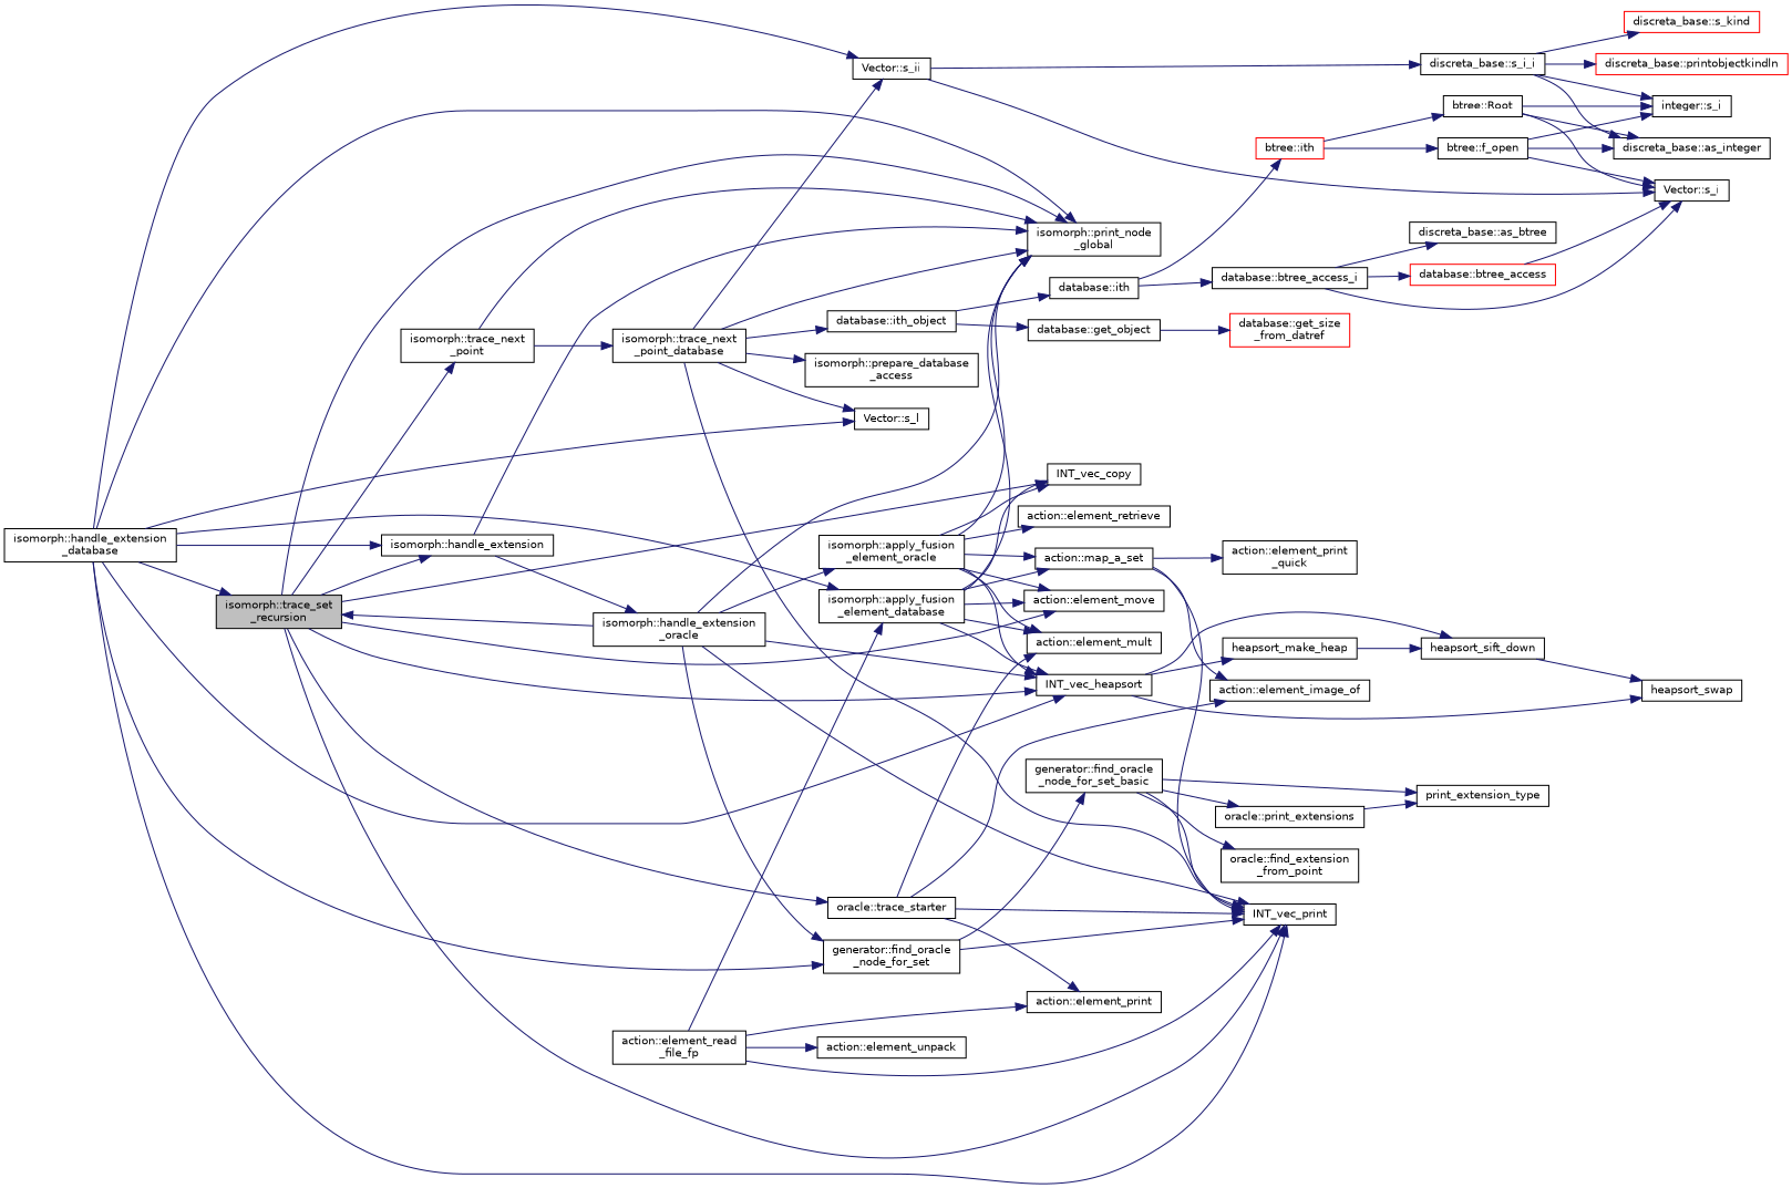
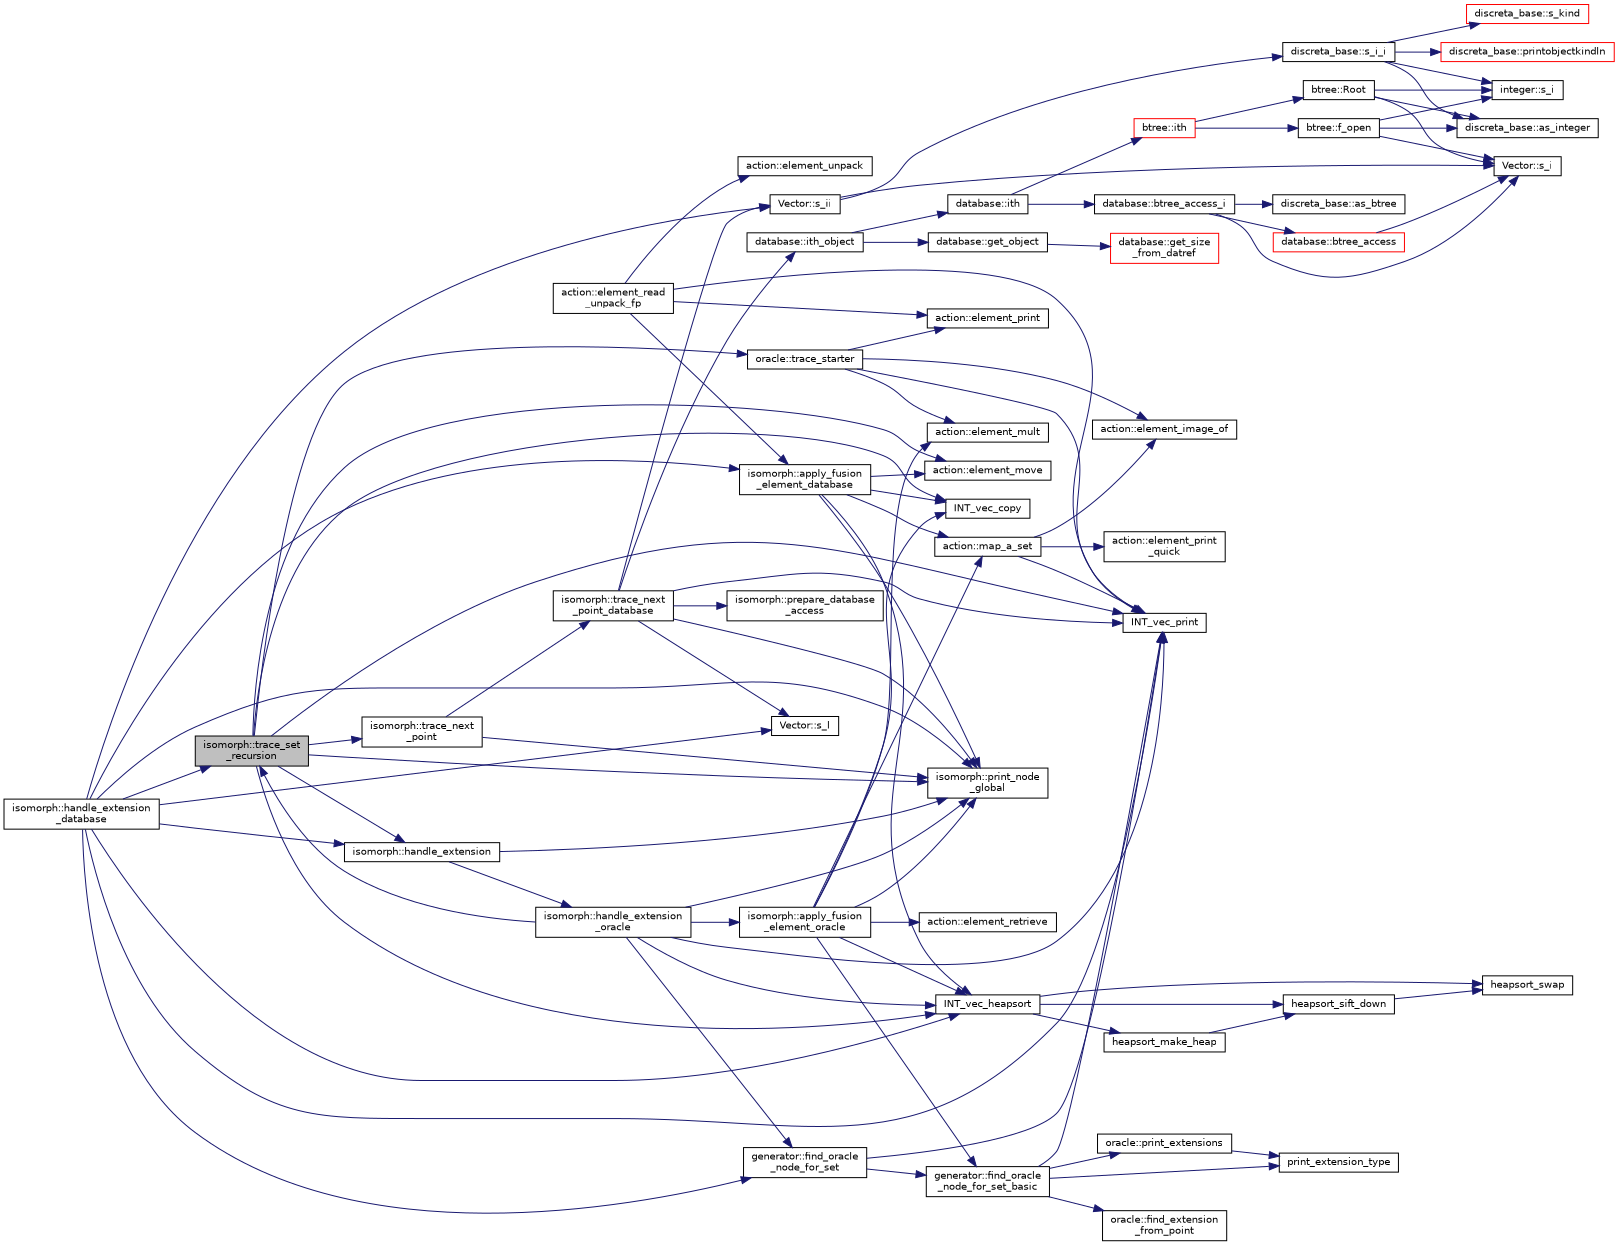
  digraph {
    rankdir=LR
    node [color=black fillcolor=white fontname=Helvetica fontsize=10 shape=record style=filled]
    edge [color=midnightblue fontname=Helvetica fontsize=10 labelfontname=Helvetica labelfontsize=10 style=solid]
    n1 [fillcolor=grey75 fontcolor=black height=0.2 label="isomorph::trace_set\l_recursion" width=0.4]
    n2 [height=0.2 label="isomorph::print_node\l_global" width=0.4]
    n3 [height=0.2 label="oracle::trace_starter" width=0.4]
    n4 [height=0.2 label=INT_vec_print width=0.4]
    n5 [height=0.2 label=INT_vec_copy width=0.4]
    n6 [height=0.2 label="action::element_move" width=0.4]
    n7 [height=0.2 label="isomorph::trace_next\l_point" width=0.4]
    n8 [height=0.2 label=INT_vec_heapsort width=0.4]
    n9 [height=0.2 label="isomorph::handle_extension" width=0.4]
    n10 [height=0.2 label="action::element_print" width=0.4]
    n11 [height=0.2 label="action::element_image_of" width=0.4]
    n12 [height=0.2 label="action::element_mult" width=0.4]
    n13 [height=0.2 label="isomorph::trace_next\l_point_database" width=0.4]
    n14 [height=0.2 label=heapsort_make_heap width=0.4]
    n15 [height=0.2 label=heapsort_sift_down width=0.4]
    n16 [height=0.2 label=heapsort_swap width=0.4]
    n17 [height=0.2 label="isomorph::handle_extension\l_oracle" width=0.4]
    n18 [height=0.2 label="isomorph::prepare_database\l_access" width=0.4]
    n19 [height=0.2 label="database::ith_object" width=0.4]
    n20 [height=0.2 label="Vector::s_ii" width=0.4]
    n21 [height=0.2 label="Vector::s_l" width=0.4]
    n22 [height=0.2 label="database::ith" width=0.4]
    n23 [height=0.2 label="database::get_object" width=0.4]
    n24 [height=0.2 label="Vector::s_i" width=0.4]
    n25 [height=0.2 label="discreta_base::s_i_i" width=0.4]
    n26 [height=0.2 label="database::btree_access_i" width=0.4]
    n27 [color=red height=0.2 label="btree::ith" width=0.4]
    n28 [color=red height=0.2 label="database::get_size\l_from_datref" width=0.4]
    n29 [color=red height=0.2 label="database::btree_access" width=0.4]
    n30 [height=0.2 label="discreta_base::as_btree" width=0.4]
    n31 [height=0.2 label="btree::f_open" width=0.4]
    n32 [height=0.2 label="btree::Root" width=0.4]
    n33 [height=0.2 label="discreta_base::as_integer" width=0.4]
    n34 [height=0.2 label="integer::s_i" width=0.4]
    n35 [color=red height=0.2 label="discreta_base::s_kind" width=0.4]
    n36 [color=red height=0.2 label="discreta_base::printobjectkindln" width=0.4]
    n37 [height=0.2 label="isomorph::apply_fusion\l_element_oracle" width=0.4]
    n38 [height=0.2 label="generator::find_oracle\l_node_for_set" width=0.4]
    n39 [height=0.2 label="isomorph::handle_extension\l_database" width=0.4]
    n40 [height=0.2 label="isomorph::apply_fusion\l_element_database" width=0.4]
    n41 [height=0.2 label="action::element_retrieve" width=0.4]
    n42 [height=0.2 label="action::map_a_set" width=0.4]
    n43 [height=0.2 label="generator::find_oracle\l_node_for_set_basic" width=0.4]
    n44 [height=0.2 label="action::element_print\l_quick" width=0.4]
    n45 [height=0.2 label="oracle::find_extension\l_from_point" width=0.4]
    n46 [height=0.2 label="oracle::print_extensions" width=0.4]
    n47 [height=0.2 label=print_extension_type width=0.4]
-   n48 [height=0.2 label="action::element_read\l_file_fp" width=0.4]
+   n48 [height=0.2 label="action::element_read\l_unpack_fp" width=0.4]
    n49 [height=0.2 label="action::element_unpack" width=0.4]
    n1 -> n2
    n1 -> n3
    n1 -> n4
    n1 -> n5
    n1 -> n6
    n1 -> n7
    n1 -> n8
    n1 -> n9
    n3 -> n4
    n3 -> n10
    n3 -> n11
    n3 -> n12
    n7 -> n2
    n7 -> n13
    n8 -> n14
    n8 -> n15
    n8 -> n16
    n9 -> n2
    n9 -> n17
    n13 -> n2
    n13 -> n4
    n13 -> n18
    n13 -> n19
    n13 -> n20
    n13 -> n21
    n14 -> n15
    n15 -> n16
    n17 -> n1
    n17 -> n2
    n17 -> n4
    n17 -> n8
    n17 -> n37
    n17 -> n38
    n19 -> n22
    n19 -> n23
    n20 -> n24
    n20 -> n25
    n22 -> n26
    n22 -> n27
    n23 -> n28
    n25 -> n33
    n25 -> n34
    n25 -> n35
    n25 -> n36
    n26 -> n24
    n26 -> n29
    n26 -> n30
    n27 -> n31
    n27 -> n32
    n29 -> n24
    n31 -> n24
    n31 -> n33
    n31 -> n34
    n32 -> n24
    n32 -> n33
    n32 -> n34
    n37 -> n2
    n37 -> n5
-   n37 -> n6
+   n37 -> n43
    n37 -> n8
    n37 -> n12
    n37 -> n41
    n37 -> n42
    n38 -> n4
    n38 -> n43
    n39 -> n1
    n39 -> n2
    n39 -> n4
    n39 -> n8
    n39 -> n9
    n39 -> n20
    n39 -> n21
    n39 -> n38
    n39 -> n40
    n40 -> n2
    n40 -> n5
    n40 -> n6
    n40 -> n8
-   n40 -> n12
    n40 -> n42
    n42 -> n4
    n42 -> n11
    n42 -> n44
    n43 -> n4
    n43 -> n45
    n43 -> n46
    n43 -> n47
    n46 -> n47
    n48 -> n4
    n48 -> n10
    n48 -> n40
    n48 -> n49
  }
